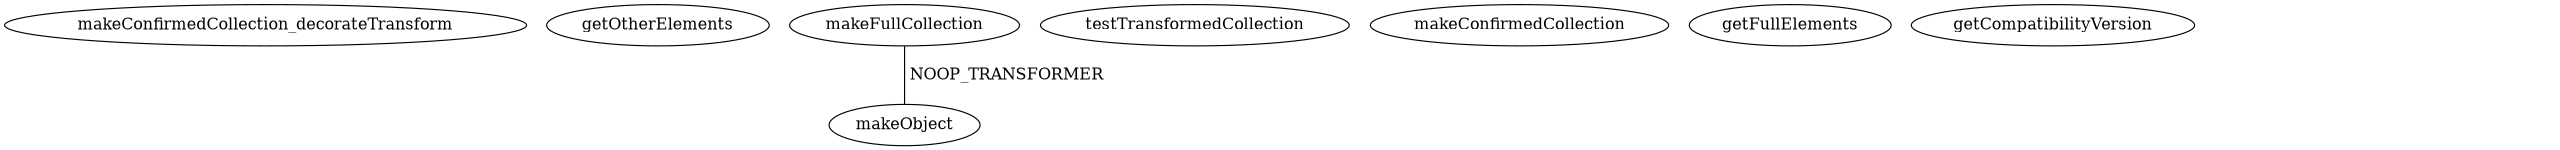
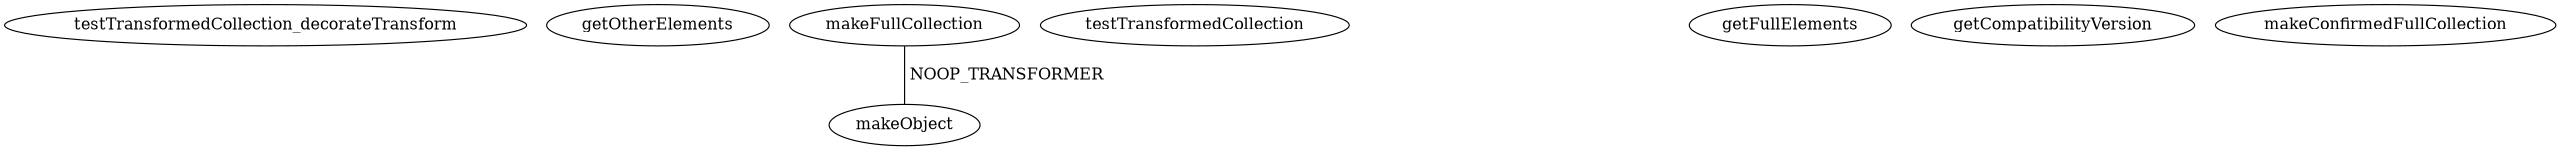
  digraph {
-   testTransformedCollection_decorateTransform [label=makeConfirmedCollection_decorateTransform]
+   testTransformedCollection_decorateTransform
    getOtherElements
    makeFullCollection
    makeObject
    testTransformedCollection
-   makeConfirmedCollection
    getFullElements
    getCompatibilityVersion
+   makeConfirmedFullCollection
    makeFullCollection -> makeObject [dir=none label=" NOOP_TRANSFORMER"]
  }
